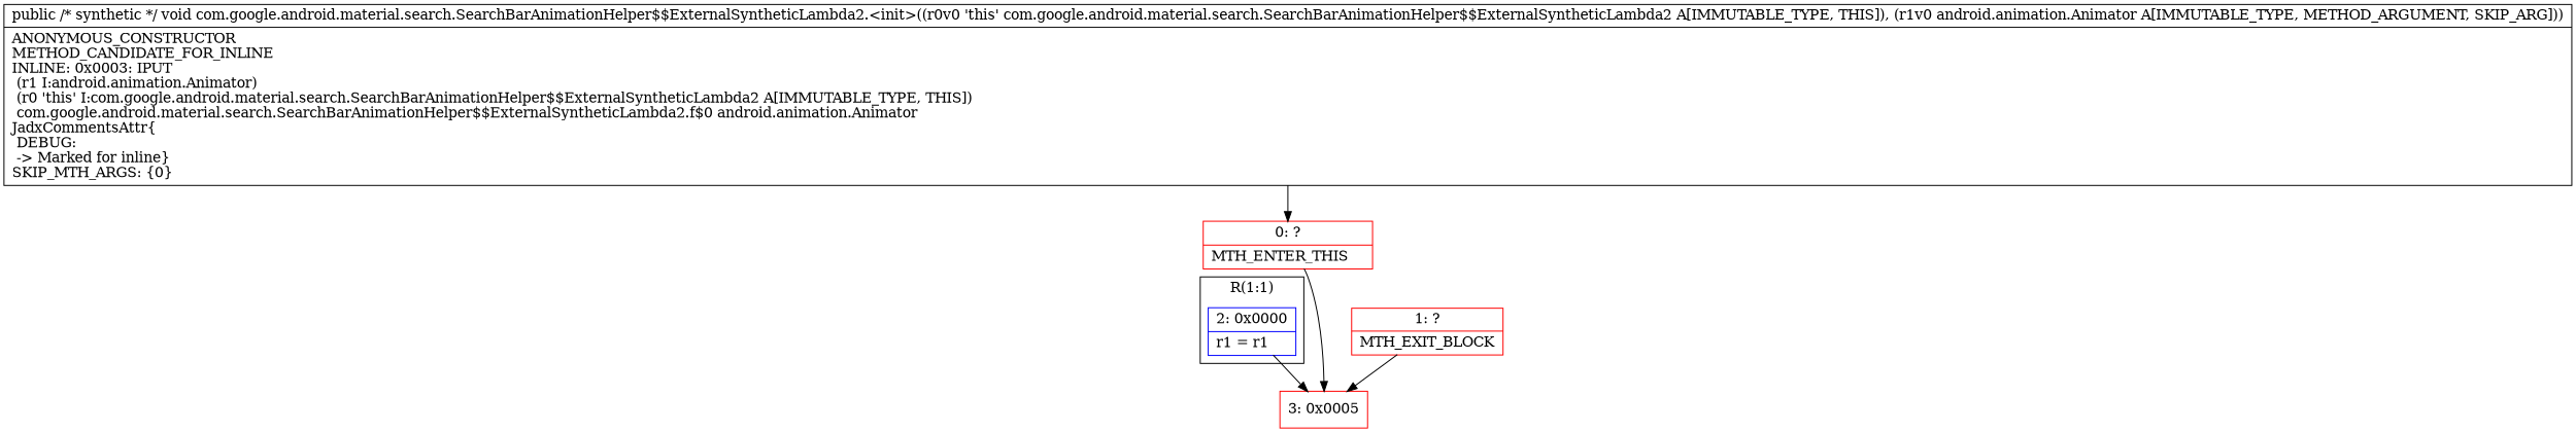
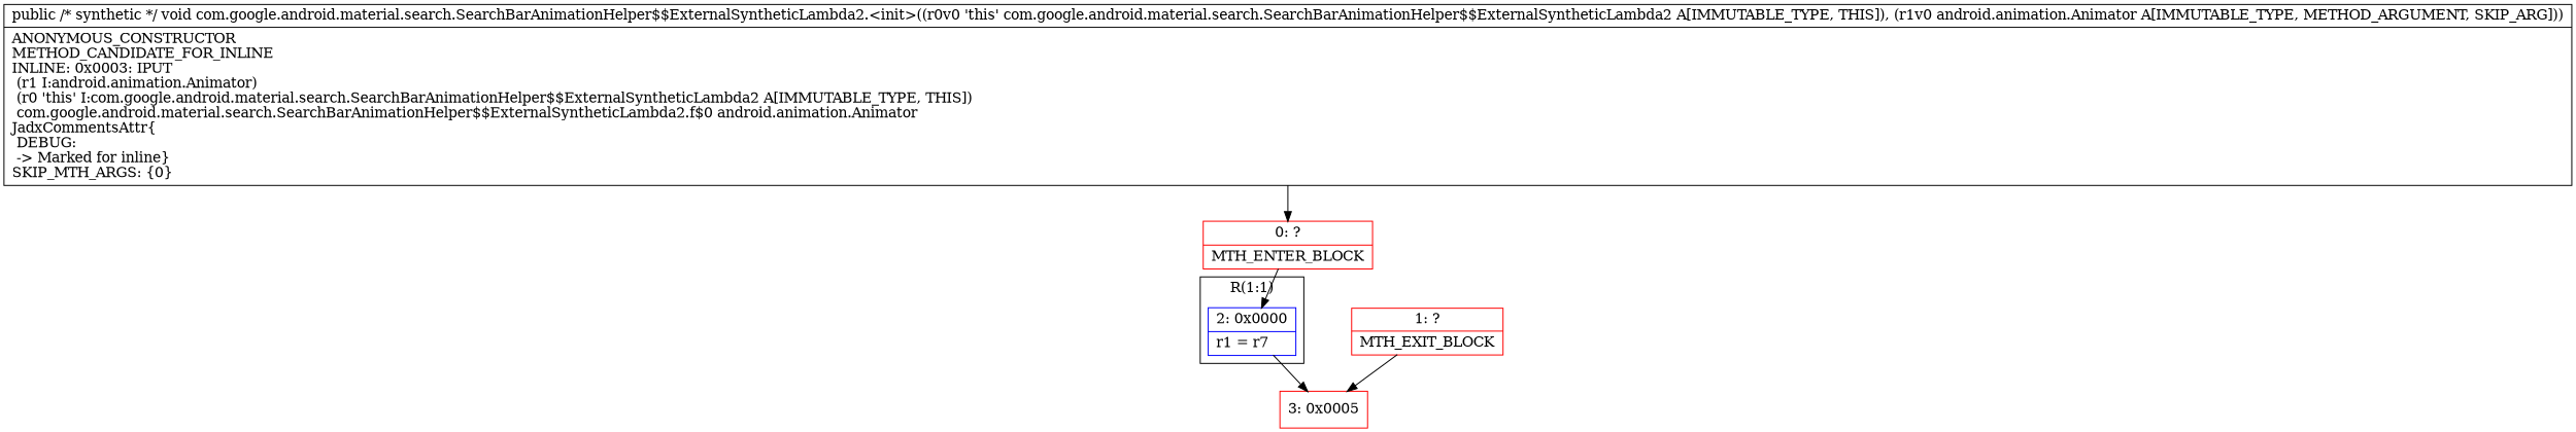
  digraph {
    node [color=red shape=record]
-   n1 [color=blue label="{2\:\ 0x0000|r1 = r1\l}"]
+   n1 [color=blue label="{2\:\ 0x0000|r1 = r7\l}"]
    n2 [label="{3\:\ 0x0005}"]
-   n3 [label="{0\:\ ?|MTH_ENTER_THIS\l}"]
+   n3 [label="{0\:\ ?|MTH_ENTER_BLOCK\l}"]
    n4 [label="{1\:\ ?|MTH_EXIT_BLOCK\l}"]
    n5 [label="{public \/* synthetic *\/ void com.google.android.material.search.SearchBarAnimationHelper$$ExternalSyntheticLambda2.\<init\>((r0v0 'this' com.google.android.material.search.SearchBarAnimationHelper$$ExternalSyntheticLambda2 A[IMMUTABLE_TYPE, THIS]), (r1v0 android.animation.Animator A[IMMUTABLE_TYPE, METHOD_ARGUMENT, SKIP_ARG]))  | ANONYMOUS_CONSTRUCTOR\lMETHOD_CANDIDATE_FOR_INLINE\lINLINE: 0x0003: IPUT  \l  (r1 I:android.animation.Animator)\l  (r0 'this' I:com.google.android.material.search.SearchBarAnimationHelper$$ExternalSyntheticLambda2 A[IMMUTABLE_TYPE, THIS])\l com.google.android.material.search.SearchBarAnimationHelper$$ExternalSyntheticLambda2.f$0 android.animation.Animator\lJadxCommentsAttr\{\l DEBUG: \l \-\> Marked for inline\}\lSKIP_MTH_ARGS: \{0\}\l}" color=""]
    subgraph cluster_1 {
      label="R(1:1)"
      n1
    }
    n1 -> n2
-   n3 -> n2
+   n3 -> n1
    n4 -> n2
    n5 -> n3
  }
